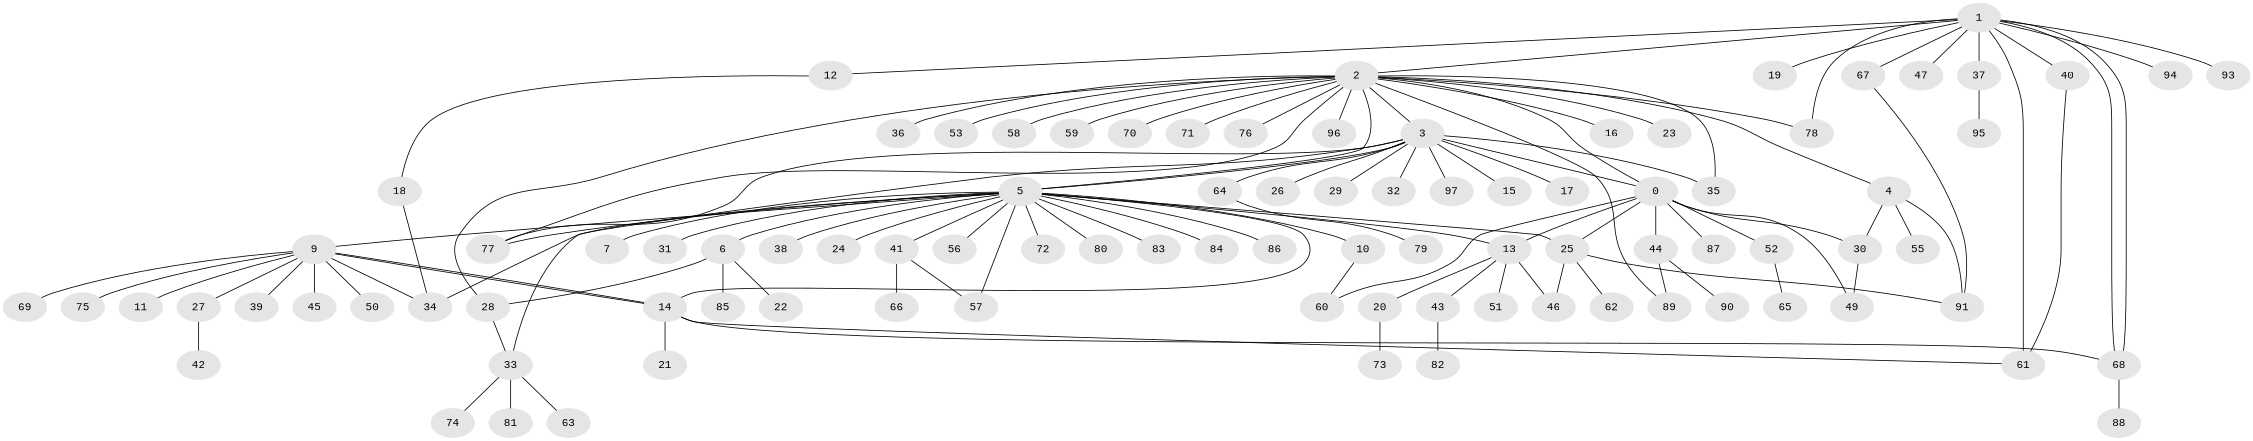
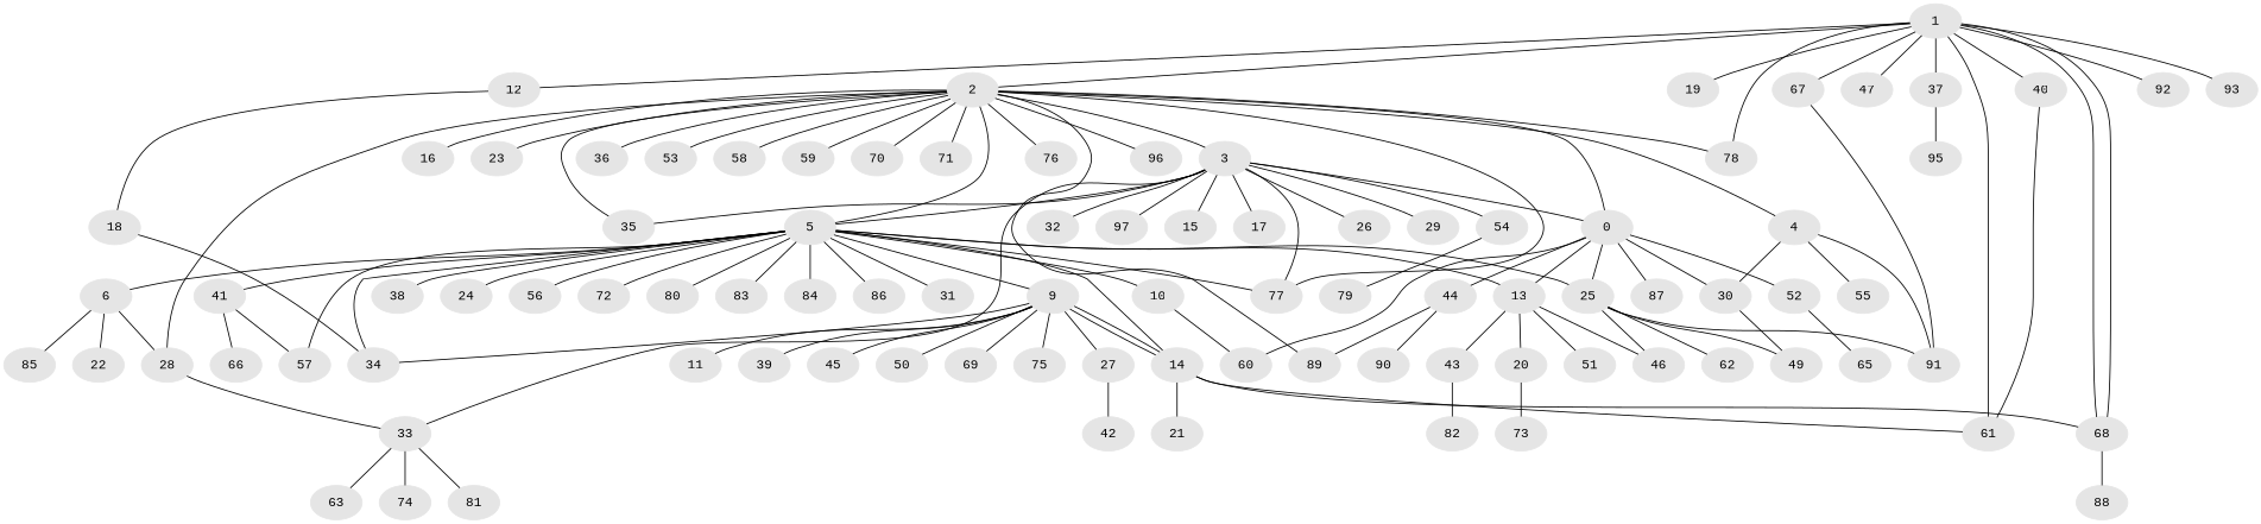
  graph {
    fontname="Liberation Mono"
    node [color=gray90 fontname="Liberation Mono" style=filled]
    edge [fontname="Liberation Mono"]
    1
    2
    12
    19
    37
    40
    47
    61
    67
    68
    78
-   92 [label=94]
+   92
    93
    3
    4
    5
    n17 [label=0]
    16
    23
    28
    35
    36
    53
    58
    59
    70
    71
    76
    77
    89
    96
    18
    95
    91
    88
    15
    17
    26
    29
    32
    33
-   64
+   64 [label=54]
    n43 [label=97]
    30
    55
    24
    6
-   7
    9
    10
    13
    14
    25
    31
    34
    38
    41
    56
    57
    72
    80
    83
    84
    86
    44
    52
    60
    87
    63
    74
    81
    79
    49
    22
    85
    11
    27
    39
    45
    50
    69
    75
    20
    43
    46
    51
    21
    62
    66
    90
    65
    42
    73
    82
    1 -- 2
    1 -- 12
    1 -- 19
    1 -- 37
    1 -- 40
    1 -- 47
    1 -- 61
    1 -- 67
    1 -- 68
    1 -- 68
    1 -- 78
    1 -- 92
    1 -- 93
    2 -- 78
    2 -- 3
    2 -- 4
    2 -- 5
    2 -- n17
    2 -- 16
    2 -- 23
    2 -- 28
    2 -- 35
    2 -- 36
    2 -- 53
    2 -- 58
    2 -- 59
    2 -- 70
    2 -- 71
    2 -- 76
    2 -- 77
    2 -- 89
    2 -- 96
    12 -- 18
    37 -- 95
    40 -- 61
    67 -- 91
    68 -- 88
    3 -- 5
    3 -- n17
    3 -- 35
    3 -- 77
    3 -- 15
    3 -- 17
    3 -- 26
    3 -- 29
    3 -- 32
    3 -- 33
    3 -- 64
    3 -- n43
    4 -- 91
    4 -- 30
    4 -- 55
    5 -- 77
    5 -- 24
    5 -- 6
-   5 -- 7
    5 -- 9
    5 -- 10
    5 -- 13
    5 -- 14
    5 -- 25
    5 -- 31
    5 -- 34
    5 -- 38
    5 -- 41
    5 -- 56
    5 -- 57
    5 -- 72
    5 -- 80
    5 -- 83
    5 -- 84
    5 -- 86
    n17 -- 30
    n17 -- 13
    n17 -- 25
    n17 -- 44
    n17 -- 52
    n17 -- 60
    n17 -- 87
    28 -- 33
    18 -- 34
    33 -- 63
    33 -- 74
    33 -- 81
    64 -- 79
    30 -- 49
    6 -- 28
    6 -- 22
    6 -- 85
    9 -- 14
    9 -- 14
    9 -- 34
    9 -- 11
    9 -- 27
    9 -- 39
    9 -- 45
    9 -- 50
    9 -- 69
    9 -- 75
    10 -- 60
    13 -- 20
    13 -- 43
    13 -- 46
    13 -- 51
    14 -- 61
    14 -- 68
    14 -- 21
    25 -- 91
-   n17 -- 49
+   25 -- 49
    25 -- 46
    25 -- 62
    41 -- 57
    41 -- 66
    44 -- 89
    44 -- 90
    52 -- 65
    27 -- 42
    20 -- 73
    43 -- 82
  }
